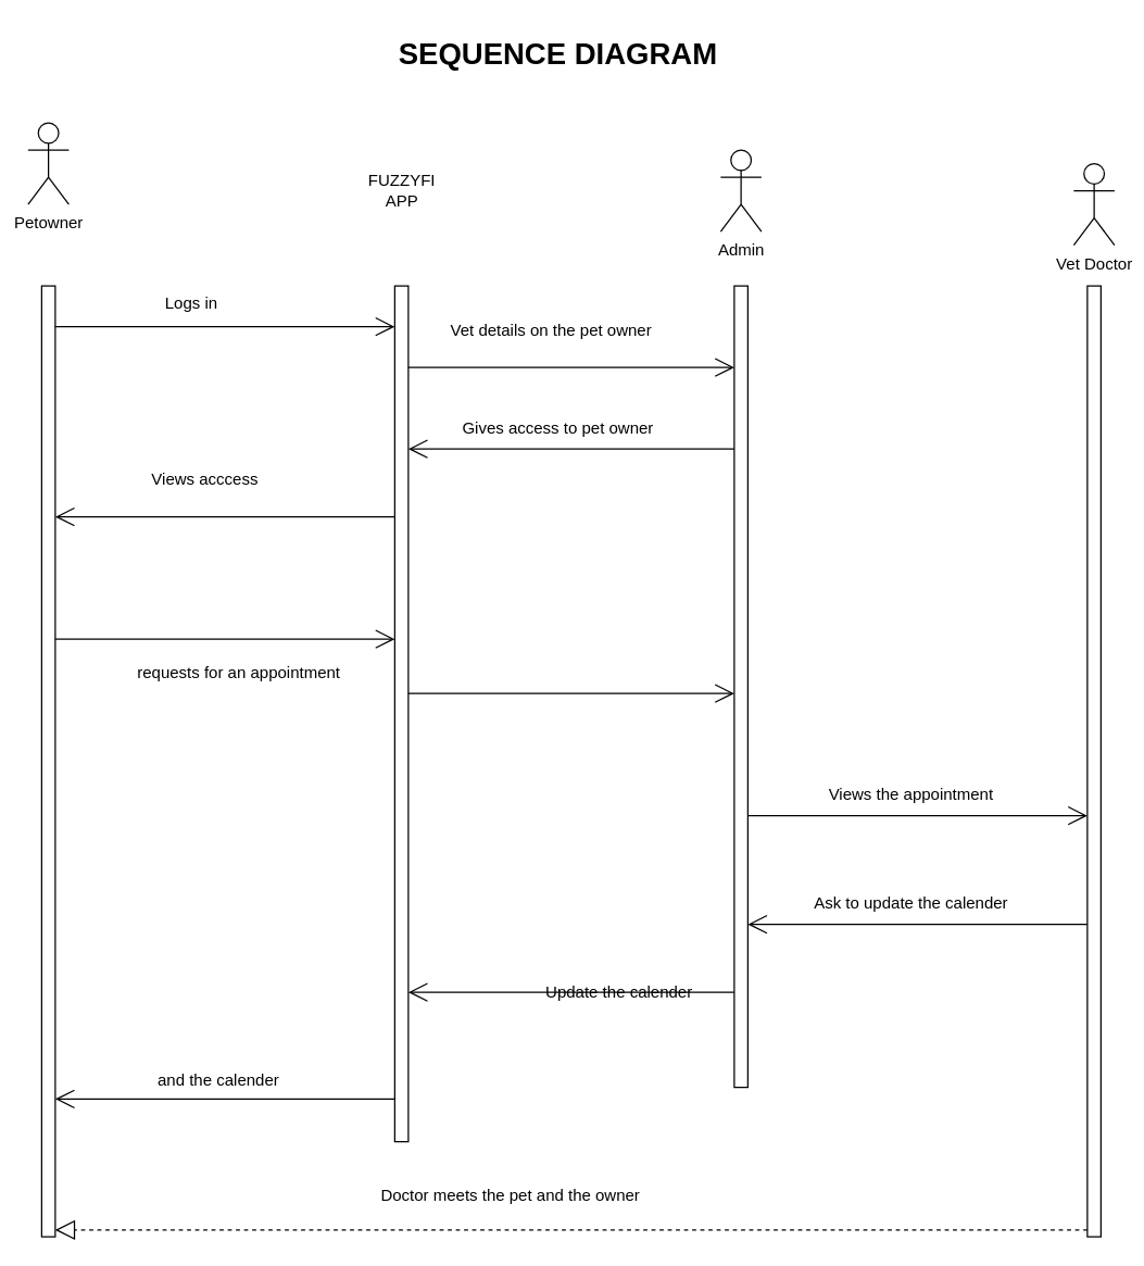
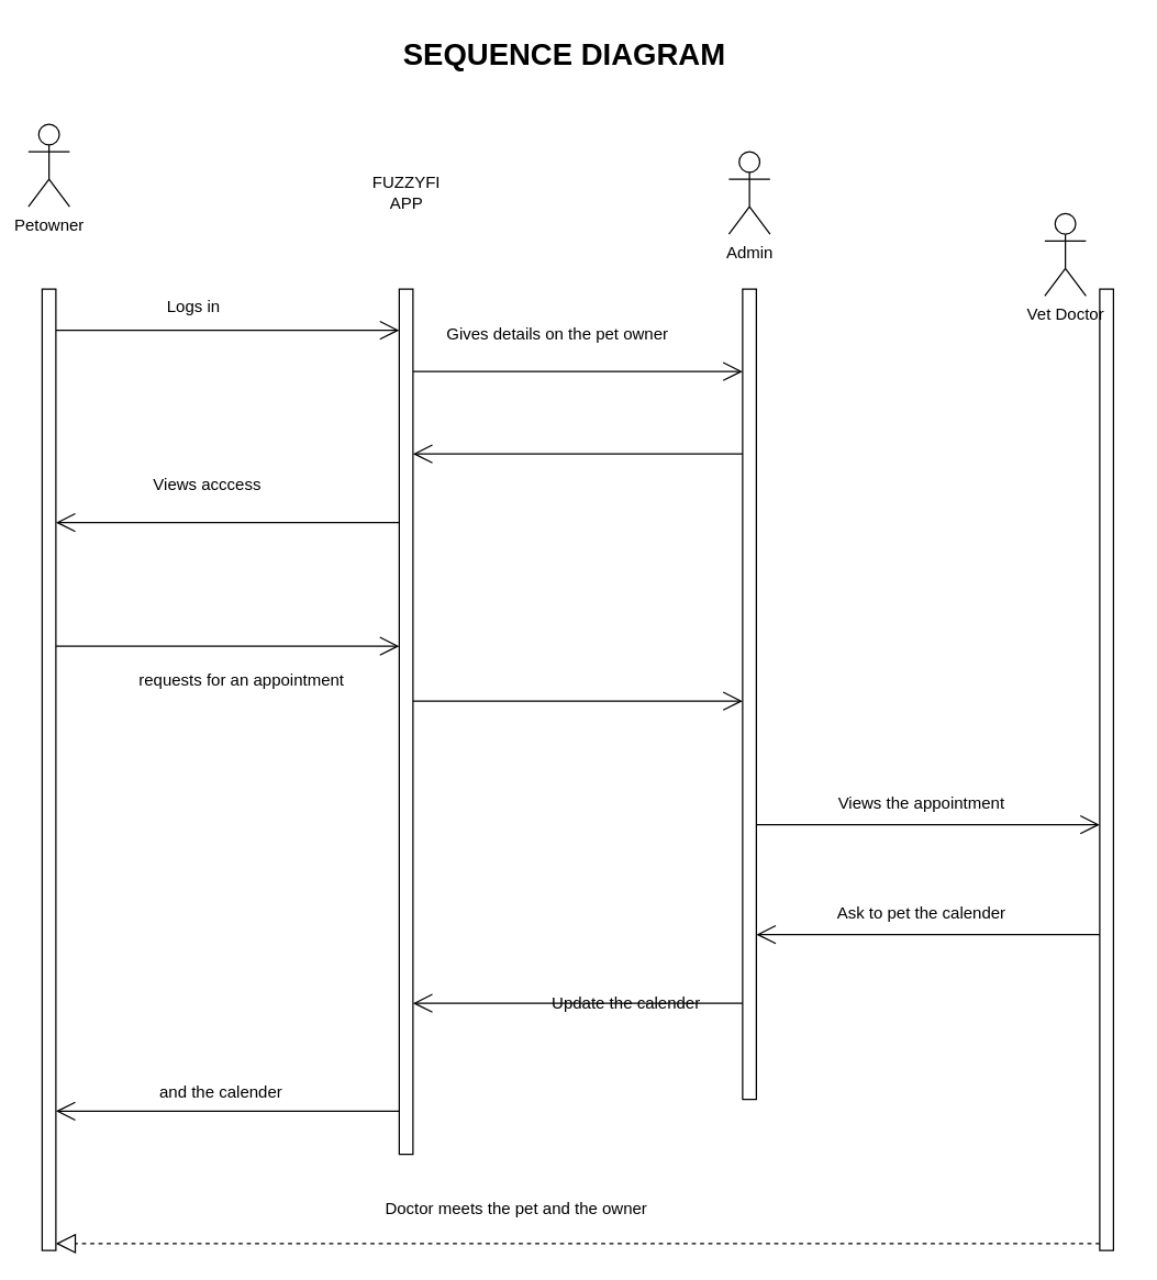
  <mxCell id="0" />
  <mxCell id="1" parent="0" />
  <mxCell id="2" value="" style="html=1;points=[[0,0,0,0,5],[0,1,0,0,-5],[1,0,0,0,5],[1,1,0,0,-5]];perimeter=orthogonalPerimeter;outlineConnect=0;targetShapes=umlLifeline;portConstraint=eastwest;newEdgeStyle={&quot;curved&quot;:0,&quot;rounded&quot;:0};" vertex="1" parent="1"><mxGeometry x="30" y="210" width="10" height="700" as="geometry" /></mxCell>
  <mxCell id="3" value="" style="html=1;points=[[0,0,0,0,5],[0,1,0,0,-5],[1,0,0,0,5],[1,1,0,0,-5]];perimeter=orthogonalPerimeter;outlineConnect=0;targetShapes=umlLifeline;portConstraint=eastwest;newEdgeStyle={&quot;curved&quot;:0,&quot;rounded&quot;:0};" vertex="1" parent="1"><mxGeometry x="290" y="210" width="10" height="630" as="geometry" /></mxCell>
  <mxCell id="4" value="" style="html=1;points=[[0,0,0,0,5],[0,1,0,0,-5],[1,0,0,0,5],[1,1,0,0,-5]];perimeter=orthogonalPerimeter;outlineConnect=0;targetShapes=umlLifeline;portConstraint=eastwest;newEdgeStyle={&quot;curved&quot;:0,&quot;rounded&quot;:0};" vertex="1" parent="1"><mxGeometry x="540" y="210" width="10" height="590" as="geometry" /></mxCell>
  <mxCell id="5" value="" style="html=1;points=[[0,0,0,0,5],[0,1,0,0,-5],[1,0,0,0,5],[1,1,0,0,-5]];perimeter=orthogonalPerimeter;outlineConnect=0;targetShapes=umlLifeline;portConstraint=eastwest;newEdgeStyle={&quot;curved&quot;:0,&quot;rounded&quot;:0};" vertex="1" parent="1"><mxGeometry x="800" y="210" width="10" height="700" as="geometry" /></mxCell>
  <mxCell id="6" value="Petowner" style="shape=umlActor;verticalLabelPosition=bottom;verticalAlign=top;html=1;outlineConnect=0;" vertex="1" parent="1"><mxGeometry x="20" y="90" width="30" height="60" as="geometry" /></mxCell>
  <mxCell id="7" value="Admin" style="shape=umlActor;verticalLabelPosition=bottom;verticalAlign=top;html=1;outlineConnect=0;" vertex="1" parent="1"><mxGeometry x="530" y="110" width="30" height="60" as="geometry" /></mxCell>
- <mxCell id="8" value="Vet Doctor" style="shape=umlActor;verticalLabelPosition=bottom;verticalAlign=top;html=1;outlineConnect=0;" vertex="1" parent="1"><mxGeometry x="790" y="120" width="30" height="60" as="geometry" /></mxCell>
+ <mxCell id="8" value="Vet Doctor" style="shape=umlActor;verticalLabelPosition=bottom;verticalAlign=top;html=1;outlineConnect=0;" vertex="1" parent="1"><mxGeometry x="760" y="155" width="30" height="60" as="geometry" /></mxCell>
  <mxCell id="9" value="" style="endArrow=open;endFill=1;endSize=12;html=1;rounded=0;" edge="1" parent="1" source="2"><mxGeometry width="160" relative="1" as="geometry"><mxPoint x="50" y="240" as="sourcePoint" /><mxPoint x="290" y="240" as="targetPoint" /></mxGeometry></mxCell>
  <mxCell id="10" value="" style="endArrow=open;endFill=1;endSize=12;html=1;rounded=0;" edge="1" parent="1"><mxGeometry width="160" relative="1" as="geometry"><mxPoint x="300" y="270" as="sourcePoint" /><mxPoint x="540" y="270" as="targetPoint" /></mxGeometry></mxCell>
  <mxCell id="11" value="" style="endArrow=open;endFill=1;endSize=12;html=1;rounded=0;" edge="1" parent="1"><mxGeometry width="160" relative="1" as="geometry"><mxPoint x="540" y="330" as="sourcePoint" /><mxPoint x="300" y="330" as="targetPoint" /></mxGeometry></mxCell>
  <mxCell id="12" value="" style="endArrow=open;endFill=1;endSize=12;html=1;rounded=0;exitX=0;exitY=0.769;exitDx=0;exitDy=0;exitPerimeter=0;" edge="1" parent="1"><mxGeometry width="160" relative="1" as="geometry"><mxPoint x="290" y="380" as="sourcePoint" /><mxPoint x="40" y="380" as="targetPoint" /></mxGeometry></mxCell>
  <mxCell id="13" value="" style="endArrow=open;endFill=1;endSize=12;html=1;rounded=0;" edge="1" parent="1"><mxGeometry width="160" relative="1" as="geometry"><mxPoint x="40" y="470" as="sourcePoint" /><mxPoint x="290" y="470" as="targetPoint" /><Array as="points"><mxPoint x="180" y="470" /></Array></mxGeometry></mxCell>
  <mxCell id="14" value="" style="endArrow=open;endFill=1;endSize=12;html=1;rounded=0;" edge="1" parent="1"><mxGeometry width="160" relative="1" as="geometry"><mxPoint x="300" y="510" as="sourcePoint" /><mxPoint x="540" y="510" as="targetPoint" /></mxGeometry></mxCell>
  <mxCell id="15" value="" style="endArrow=open;endFill=1;endSize=12;html=1;rounded=0;" edge="1" parent="1"><mxGeometry width="160" relative="1" as="geometry"><mxPoint x="550" y="600" as="sourcePoint" /><mxPoint x="800" y="600" as="targetPoint" /></mxGeometry></mxCell>
  <mxCell id="16" value="" style="endArrow=open;endFill=1;endSize=12;html=1;rounded=0;" edge="1" parent="1" source="5"><mxGeometry width="160" relative="1" as="geometry"><mxPoint x="580" y="750" as="sourcePoint" /><mxPoint x="550" y="680" as="targetPoint" /></mxGeometry></mxCell>
  <mxCell id="17" value="" style="endArrow=open;endFill=1;endSize=12;html=1;rounded=0;entryX=1;entryY=0.933;entryDx=0;entryDy=0;entryPerimeter=0;" edge="1" parent="1"><mxGeometry width="160" relative="1" as="geometry"><mxPoint x="540" y="730" as="sourcePoint" /><mxPoint x="300" y="730" as="targetPoint" /></mxGeometry></mxCell>
  <mxCell id="18" value="" style="endArrow=open;endFill=1;endSize=12;html=1;rounded=0;exitX=0;exitY=0.95;exitDx=0;exitDy=0;exitPerimeter=0;" edge="1" parent="1"><mxGeometry width="160" relative="1" as="geometry"><mxPoint x="290" y="808.57" as="sourcePoint" /><mxPoint x="40" y="808.57" as="targetPoint" /></mxGeometry></mxCell>
  <mxCell id="19" value="" style="endArrow=block;dashed=1;endFill=0;endSize=12;html=1;rounded=0;entryX=1;entryY=1;entryDx=0;entryDy=-5;entryPerimeter=0;" edge="1" parent="1" source="5" target="2"><mxGeometry width="160" relative="1" as="geometry"><mxPoint x="430" y="740" as="sourcePoint" /><mxPoint x="590" y="740" as="targetPoint" /></mxGeometry></mxCell>
  <mxCell id="20" value="&lt;b&gt;&lt;font style=&quot;font-size: 22px;&quot;&gt;SEQUENCE DIAGRAM&lt;/font&gt;&lt;/b&gt;" style="text;html=1;align=center;verticalAlign=middle;resizable=0;points=[];autosize=1;strokeColor=none;fillColor=none;" vertex="1" parent="1"><mxGeometry x="280" y="20" width="260" height="40" as="geometry" /></mxCell>
  <mxCell id="21" value="FUZZYFI&lt;div&gt;APP&lt;/div&gt;" style="text;html=1;align=center;verticalAlign=middle;resizable=0;points=[];autosize=1;strokeColor=none;fillColor=none;" vertex="1" parent="1"><mxGeometry x="260" y="120" width="70" height="40" as="geometry" /></mxCell>
  <mxCell id="22" value="Logs in" style="text;html=1;align=center;verticalAlign=middle;resizable=0;points=[];autosize=1;strokeColor=none;fillColor=none;" vertex="1" parent="1"><mxGeometry x="110" y="208" width="60" height="30" as="geometry" /></mxCell>
- <mxCell id="23" value="Vet details on the pet owner" style="text;html=1;align=center;verticalAlign=middle;resizable=0;points=[];autosize=1;strokeColor=none;fillColor=none;" vertex="1" parent="1"><mxGeometry x="315" y="228" width="180" height="30" as="geometry" /></mxCell>
- <mxCell id="24" value="Gives access to pet owner" style="text;html=1;align=center;verticalAlign=middle;resizable=0;points=[];autosize=1;strokeColor=none;fillColor=none;" vertex="1" parent="1"><mxGeometry x="330" y="300" width="160" height="30" as="geometry" /></mxCell>
+ <mxCell id="23" value="Gives details on the pet owner" style="text;html=1;align=center;verticalAlign=middle;resizable=0;points=[];autosize=1;strokeColor=none;fillColor=none;" vertex="1" parent="1"><mxGeometry x="315" y="228" width="180" height="30" as="geometry" /></mxCell>
  <mxCell id="25" value="Views acccess" style="text;html=1;align=center;verticalAlign=middle;resizable=0;points=[];autosize=1;strokeColor=none;fillColor=none;" vertex="1" parent="1"><mxGeometry x="100" y="338" width="100" height="30" as="geometry" /></mxCell>
  <mxCell id="26" value="requests for an appointment" style="text;html=1;align=center;verticalAlign=middle;resizable=0;points=[];autosize=1;strokeColor=none;fillColor=none;" vertex="1" parent="1"><mxGeometry x="90" y="480" width="170" height="30" as="geometry" /></mxCell>
  <mxCell id="27" value="Views the appointment" style="text;html=1;align=center;verticalAlign=middle;resizable=0;points=[];autosize=1;strokeColor=none;fillColor=none;" vertex="1" parent="1"><mxGeometry x="600" y="570" width="140" height="30" as="geometry" /></mxCell>
- <mxCell id="28" value="Ask to update the calender" style="text;html=1;align=center;verticalAlign=middle;resizable=0;points=[];autosize=1;strokeColor=none;fillColor=none;" vertex="1" parent="1"><mxGeometry x="585" y="650" width="170" height="30" as="geometry" /></mxCell>
+ <mxCell id="28" value="Ask to pet the calender" style="text;html=1;align=center;verticalAlign=middle;resizable=0;points=[];autosize=1;strokeColor=none;fillColor=none;" vertex="1" parent="1"><mxGeometry x="585" y="650" width="170" height="30" as="geometry" /></mxCell>
  <mxCell id="29" value="Update the calender" style="text;html=1;align=center;verticalAlign=middle;resizable=0;points=[];autosize=1;strokeColor=none;fillColor=none;" vertex="1" parent="1"><mxGeometry x="390" y="715" width="130" height="30" as="geometry" /></mxCell>
  <mxCell id="30" value="and the calender" style="text;html=1;align=center;verticalAlign=middle;resizable=0;points=[];autosize=1;strokeColor=none;fillColor=none;" vertex="1" parent="1"><mxGeometry x="100" y="780" width="120" height="30" as="geometry" /></mxCell>
  <mxCell id="31" value="Doctor meets the pet and the owner" style="text;html=1;align=center;verticalAlign=middle;resizable=0;points=[];autosize=1;strokeColor=none;fillColor=none;" vertex="1" parent="1"><mxGeometry x="270" y="865" width="210" height="30" as="geometry" /></mxCell>
